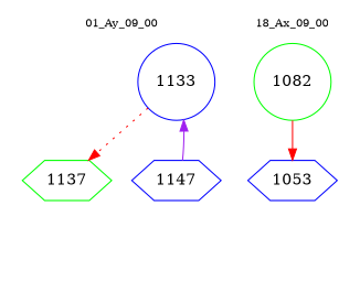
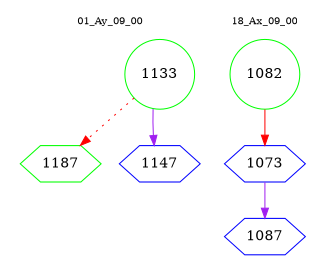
  digraph {
    node [color=blue shape=hexagon]
    edge [color=red style=solid]
-   n1 [label=1133 shape=circle]
-   n2 [color=green label=1137]
+   n1 [color=green label=1133 shape=circle]
+   n2 [color=green label=1187]
    n3 [label=1147]
-   n4 [label=1053]
+   n4 [label=1073]
    n5 [color=green label=1082 shape=circle]
+   n6 [label=1087]
    subgraph cluster_1 {
      color=white
      fontsize=10
      label="01_Ay_09_00"
      n1
      n2
      n3
    }
    subgraph cluster_2 {
      color=white
      fontsize=10
      label="18_Ax_09_00"
      n4
      n5
+     n6
    }
    n1 -> n2 [style=dotted]
-   n3 -> n1 [color=purple]
+   n1 -> n3 [color=purple]
+   n4 -> n6 [color=purple]
    n5 -> n4
  }
